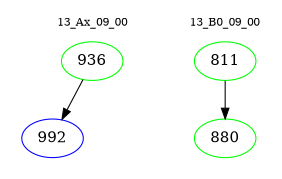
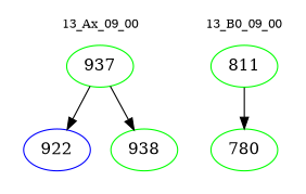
  digraph {
    node [color=green]
    edge [color=black]
-   n1 [label=936]
-   n2 [color=blue label=992]
+   n1 [label=937]
+   n2 [color=blue label=922]
+   n3 [label=938]
    n4 [label=811]
-   n5 [label=880]
+   n5 [label=780]
    subgraph cluster_1 {
      color=white
      fontsize=10
      label="13_Ax_09_00"
      n1
      n2
+     n3
    }
    subgraph cluster_2 {
      color=white
      fontsize=10
      label="13_B0_09_00"
      n4
      n5
    }
    n1 -> n2
+   n1 -> n3
    n4 -> n5
  }
